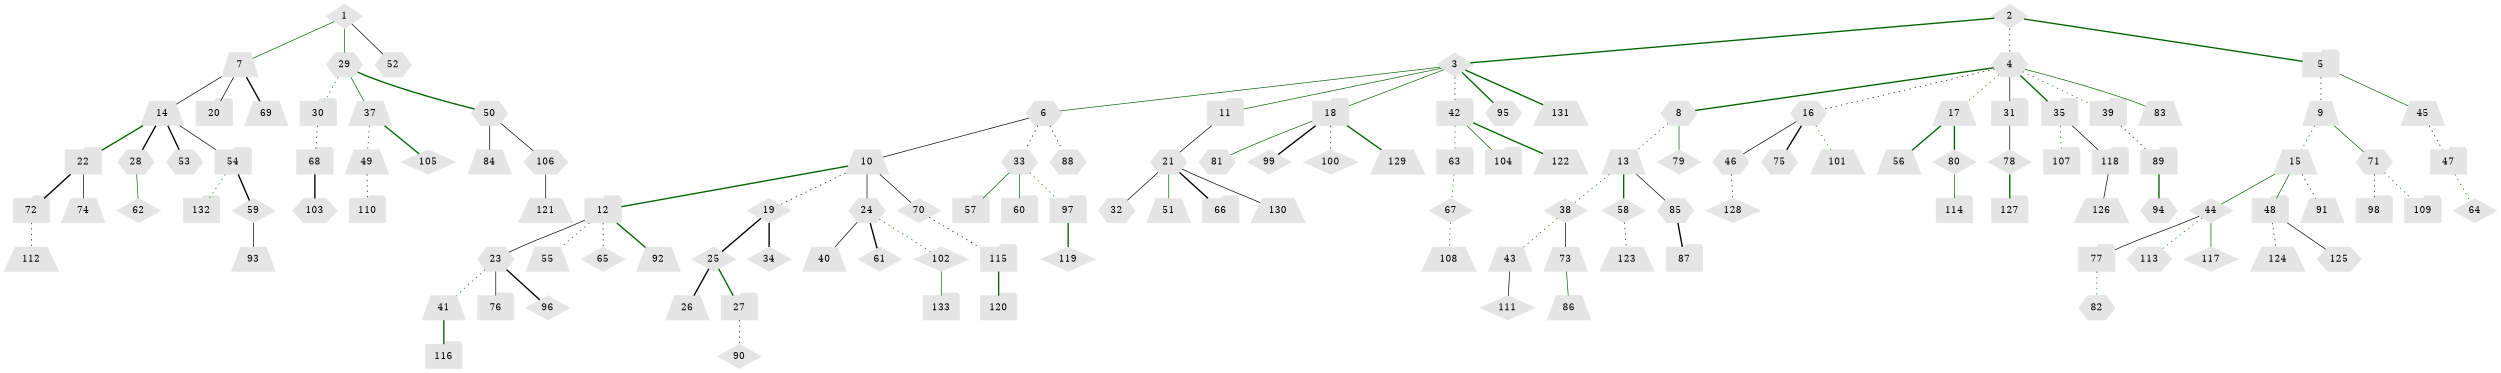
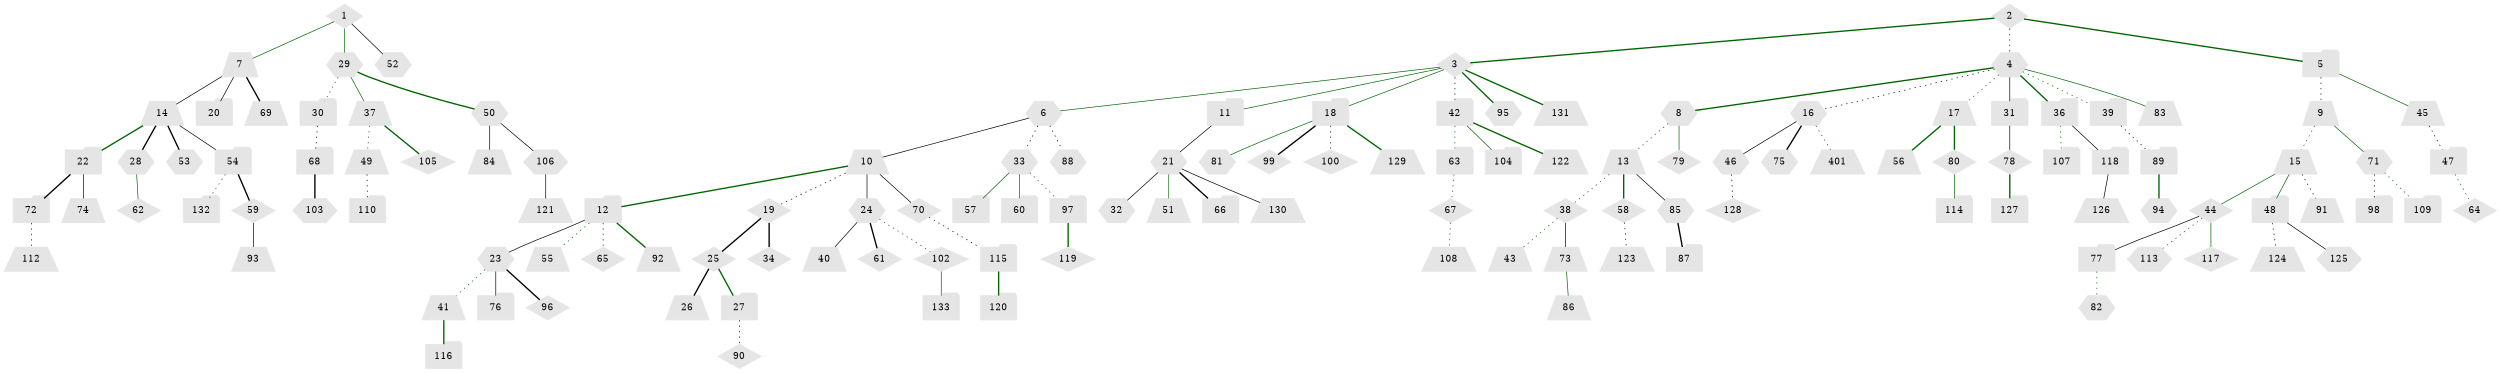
  graph {
    node [color=gray90 shape=folder style=filled]
    edge [color=darkgreen style=solid]
    1 [shape=diamond]
    7 [shape=trapezium]
    29 [shape=hexagon]
    52 [shape=hexagon]
    2 [shape=diamond]
    3 [shape=diamond]
    4 [shape=hexagon]
    5
    14 [shape=trapezium]
    20
    69 [shape=trapezium]
    30
    37 [shape=trapezium]
    50 [shape=hexagon]
    6 [shape=hexagon]
    11
    18
    42
    95 [shape=hexagon]
    131 [shape=trapezium]
    8 [shape=hexagon]
    16 [shape=hexagon]
    17 [shape=trapezium]
    31
-   36 [label=35]
+   36
    39
    83 [shape=trapezium]
    9 [shape=trapezium]
    45 [shape=trapezium]
    10 [shape=trapezium]
    33 [shape=hexagon]
    88 [shape=hexagon]
    21 [shape=hexagon]
    81 [shape=hexagon]
    99 [shape=diamond]
    100 [shape=diamond]
    129 [shape=trapezium]
    63
    104
    122 [shape=trapezium]
    13 [shape=trapezium]
    79 [shape=diamond]
    46 [shape=hexagon]
    75 [shape=hexagon]
-   101 [shape=trapezium]
+   101 [shape=trapezium label=401]
    56 [shape=trapezium]
    80 [shape=diamond]
    78 [shape=diamond]
    107
    118
    89
    15 [shape=trapezium]
    71 [shape=hexagon]
    47
    12
    19 [shape=diamond]
    24 [shape=hexagon]
    70 [shape=diamond]
    57
    60
    97
    22
    28 [shape=hexagon]
    53 [shape=hexagon]
    54
    38 [shape=diamond]
    58 [shape=diamond]
    85 [shape=hexagon]
    44 [shape=diamond]
    48
    91 [shape=trapezium]
    98
    109
    23 [shape=hexagon]
    55 [shape=trapezium]
    65 [shape=diamond]
    92 [shape=trapezium]
    25 [shape=diamond]
    34 [shape=diamond]
    40 [shape=trapezium]
    61 [shape=diamond]
    102 [shape=diamond]
    115
    32 [shape=hexagon]
    51 [shape=trapezium]
    66
    130 [shape=trapezium]
    41 [shape=trapezium]
    76
    96 [shape=diamond]
    43 [shape=trapezium]
    73 [shape=trapezium]
    123 [shape=trapezium]
    87
    72
    74 [shape=trapezium]
    62 [shape=diamond]
    132
    59 [shape=diamond]
    77
    113 [shape=hexagon]
    117 [shape=diamond]
    124 [shape=trapezium]
    125 [shape=hexagon]
    128 [shape=diamond]
    114
    26 [shape=trapezium]
    27
    112 [shape=trapezium]
    116
    133
    90 [shape=diamond]
    68
    49 [shape=trapezium]
    105 [shape=diamond]
    84 [shape=trapezium]
    106 [shape=hexagon]
    103 [shape=hexagon]
    127
    119 [shape=diamond]
    126 [shape=trapezium]
    110
-   111 [shape=diamond]
    86 [shape=trapezium]
    94 [shape=hexagon]
    67 [shape=diamond]
    82 [shape=hexagon]
    64 [shape=diamond]
    121 [shape=trapezium]
    93 [shape=trapezium]
    108 [shape=trapezium]
    120
    1 -- 7
    1 -- 29
    1 -- 52 [color=black]
    7 -- 14 [color=black]
    7 -- 20 [color=black]
    7 -- 69 [color=black style=bold]
    29 -- 30 [style=dotted]
    29 -- 37
    29 -- 50 [style=bold]
    2 -- 3 [style=bold]
    2 -- 4 [color=black style=dotted]
    2 -- 5 [style=bold]
    3 -- 6
    3 -- 11
    3 -- 18
    3 -- 42 [color=black style=dotted]
    3 -- 95 [style=bold]
    3 -- 131 [style=bold]
    4 -- 8 [style=bold]
    4 -- 16 [color=black style=dotted]
    4 -- 17 [style=dotted]
    4 -- 31 [color=black]
    4 -- 36 [style=bold]
    4 -- 39 [style=dotted]
    4 -- 83
    5 -- 9 [color=black style=dotted]
    5 -- 45
    14 -- 22 [style=bold]
    14 -- 28 [color=black style=bold]
    14 -- 53 [color=black style=bold]
    14 -- 54 [color=black]
    30 -- 68 [color=black style=dotted]
    37 -- 49 [style=dotted]
    37 -- 105 [style=bold]
    50 -- 84 [color=black]
    50 -- 106 [color=black]
    6 -- 10 [color=black]
    6 -- 33 [color=black style=dotted]
    6 -- 88 [color=black style=dotted]
    11 -- 21 [color=black]
    18 -- 81
    18 -- 99 [color=black style=bold]
    18 -- 100 [color=black style=dotted]
    18 -- 129 [style=bold]
    42 -- 63 [style=dotted]
    42 -- 104
    42 -- 122 [style=bold]
    8 -- 13 [style=dotted]
    8 -- 79
    16 -- 46 [color=black]
    16 -- 75 [color=black style=bold]
    16 -- 101 [style=dotted]
    17 -- 56 [style=bold]
    17 -- 80 [style=bold]
    31 -- 78 [color=black]
    36 -- 107 [style=dotted]
    36 -- 118 [color=black]
    39 -- 89 [color=black style=dotted]
    9 -- 15 [style=dotted]
    9 -- 71
    45 -- 47 [color=black style=dotted]
    10 -- 12 [style=bold]
    10 -- 19 [color=black style=dotted]
    10 -- 24 [color=black]
    10 -- 70 [color=black]
    33 -- 57
    33 -- 60
    33 -- 97 [style=dotted]
    21 -- 32 [color=black]
    21 -- 51
    21 -- 66 [color=black style=bold]
    21 -- 130 [color=black]
    63 -- 67 [style=dotted]
    13 -- 38 [style=dotted]
    13 -- 58 [style=bold]
    13 -- 85 [color=black]
    46 -- 128 [color=black style=dotted]
    80 -- 114
    78 -- 127 [style=bold]
    118 -- 126 [color=black]
    89 -- 94 [style=bold]
    15 -- 44
    15 -- 48
    15 -- 91 [color=black style=dotted]
    71 -- 98 [color=black style=dotted]
    71 -- 109 [style=dotted]
    47 -- 64 [style=dotted]
    12 -- 23 [color=black]
    12 -- 55 [style=dotted]
    12 -- 65 [color=black style=dotted]
    12 -- 92 [style=bold]
    19 -- 25 [color=black style=bold]
    19 -- 34 [color=black style=bold]
    24 -- 40 [color=black]
    24 -- 61 [color=black style=bold]
    24 -- 102 [style=dotted]
    70 -- 115 [color=black style=dotted]
    97 -- 119 [style=bold]
    22 -- 72 [color=black style=bold]
    22 -- 74 [color=black]
    28 -- 62
    54 -- 132 [style=dotted]
    54 -- 59 [color=black style=bold]
    38 -- 43 [style=dotted]
    38 -- 73 [color=black]
    58 -- 123 [color=black style=dotted]
    85 -- 87 [color=black style=bold]
    44 -- 77 [color=black]
    44 -- 113 [style=dotted]
    44 -- 117
    48 -- 124 [color=black style=dotted]
    48 -- 125 [color=black]
    23 -- 41 [style=dotted]
    23 -- 76 [color=black]
    23 -- 96 [color=black style=bold]
    25 -- 26 [color=black style=bold]
    25 -- 27 [style=bold]
    102 -- 133
    115 -- 120 [style=bold]
    41 -- 116 [style=bold]
-   43 -- 111 [color=black]
    73 -- 86
    72 -- 112 [color=black style=dotted]
    59 -- 93 [color=black]
    77 -- 82 [style=dotted]
    27 -- 90 [color=black style=dotted]
    68 -- 103 [color=black style=bold]
    49 -- 110 [color=black style=dotted]
    106 -- 121 [color=black]
    67 -- 108 [style=dotted]
  }
